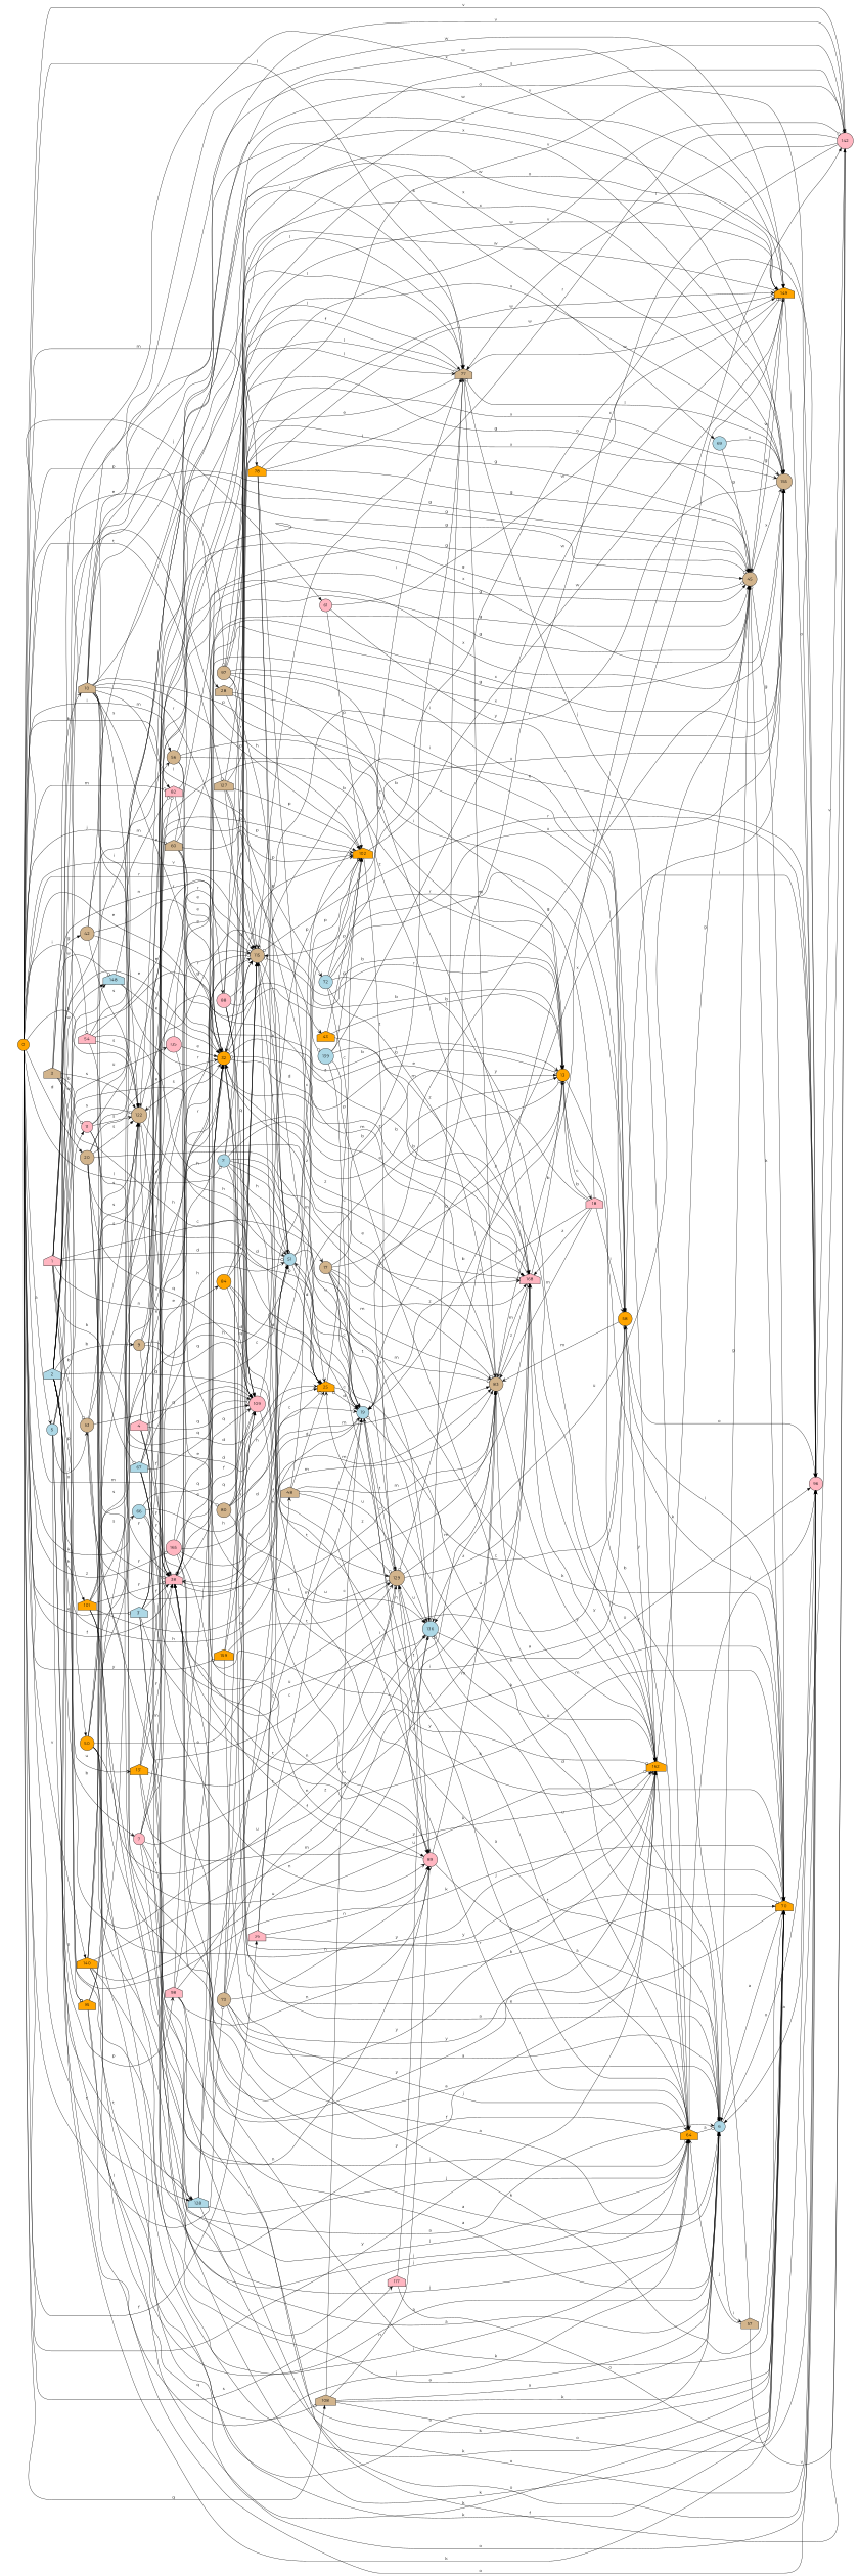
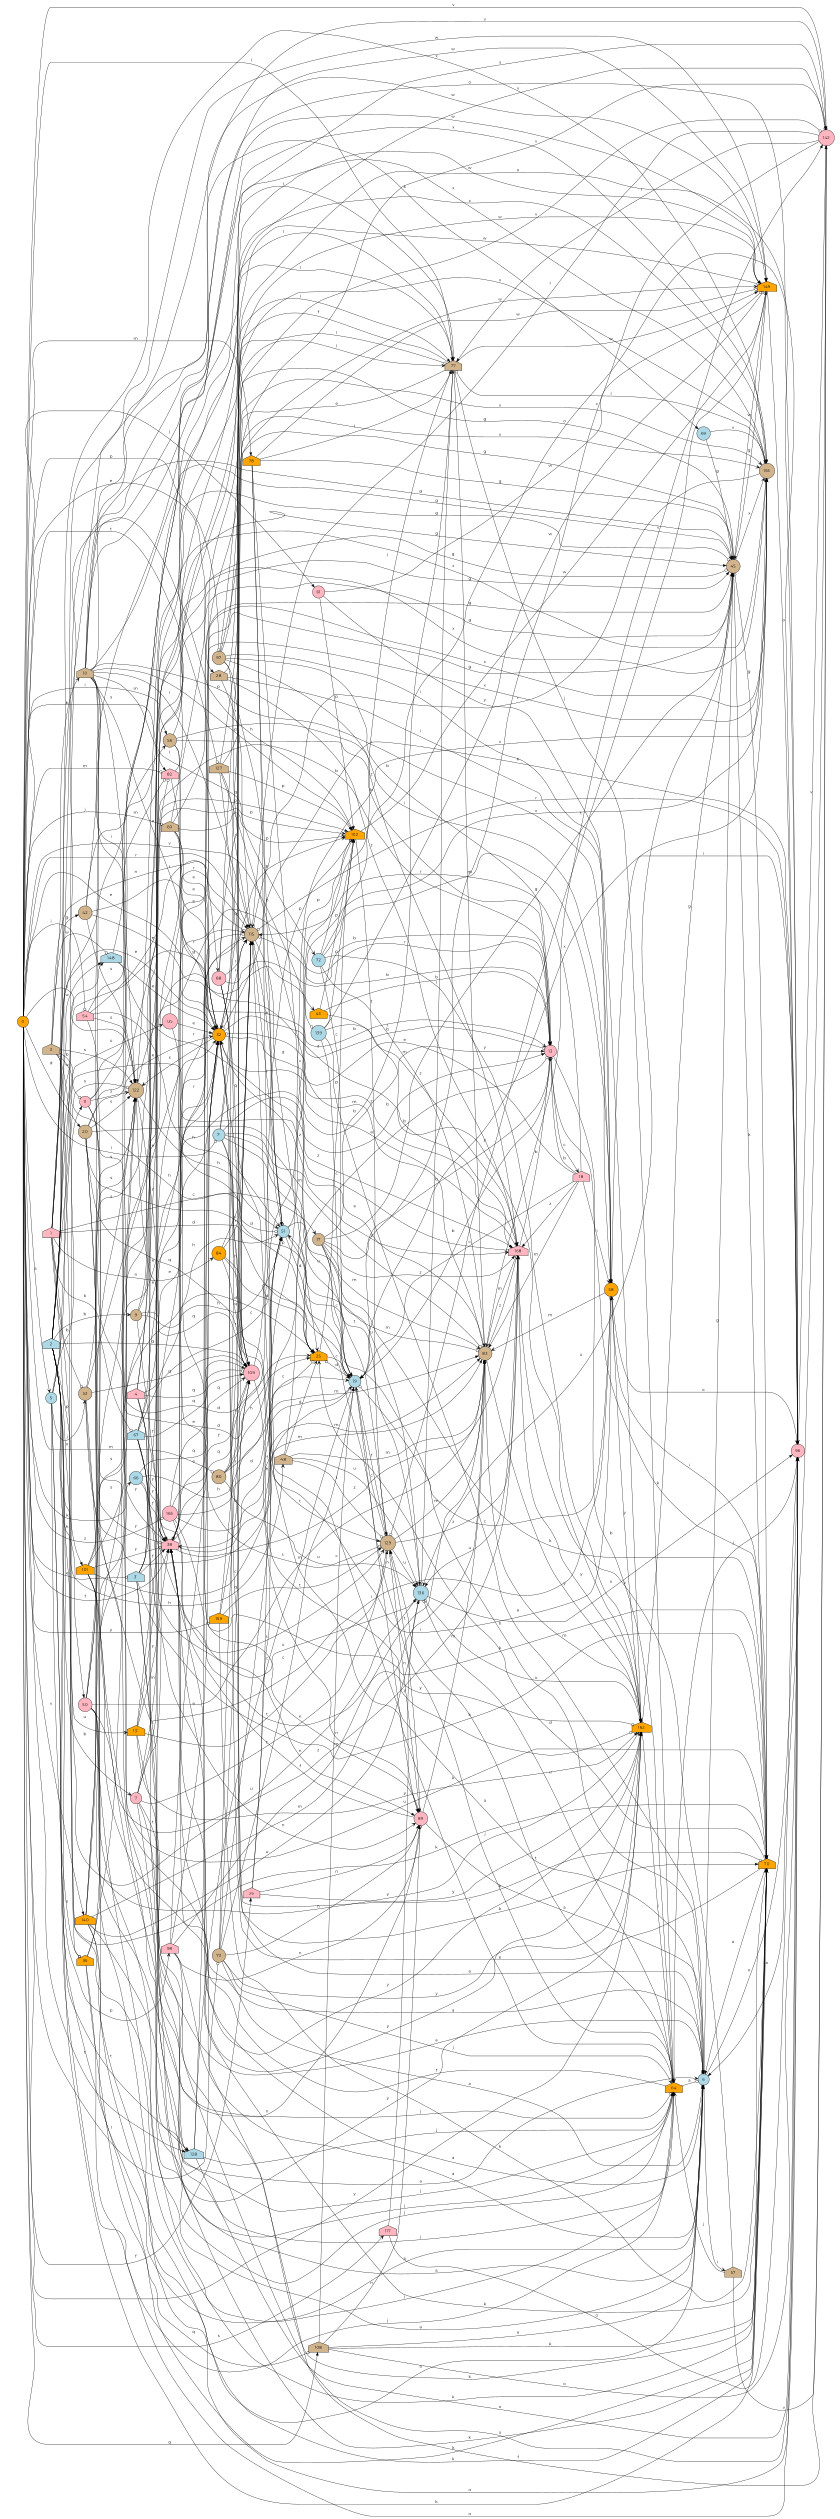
  strict digraph {
    fontname=Montserrat
    rankdir=LR
    node [fillcolor=tan fontname=Montserrat shape=circle style=filled]
    edge [arrowhead=normal fontname=Montserrat]
    0 [fillcolor=orange]
    5 [fillcolor=lightblue]
    20
    28 [shape=house]
    31 [fillcolor=lightblue shape=house]
    32 [fillcolor=orange]
    36 [fillcolor=lightpink shape=house]
    38 [fillcolor=lightpink shape=house]
    54 [fillcolor=lightpink shape=house]
    56
    60 [shape=house]
    61 [fillcolor=lightpink]
    66 [fillcolor=lightblue]
    71 [fillcolor=lightblue]
    72 [fillcolor=lightblue]
    73
    77 [shape=house]
    78 [fillcolor=orange shape=house]
    80
    82 [fillcolor=lightpink shape=house]
    97
    108 [shape=house]
    115
    117 [fillcolor=lightpink shape=house]
    122
    127 [shape=house]
    128 [fillcolor=lightblue shape=house]
    139 [fillcolor=lightblue]
    140 [fillcolor=orange shape=house]
    142 [fillcolor=lightpink]
    159 [fillcolor=orange shape=house]
    162 [fillcolor=orange shape=house]
    165 [fillcolor=lightpink]
    63
    95 [fillcolor=orange shape=house]
    11 [fillcolor=lightpink]
    64 [fillcolor=orange shape=house]
    149 [fillcolor=orange shape=house]
    109 [fillcolor=lightpink]
-   13 [fillcolor=orange]
+   13 [fillcolor=lightpink]
    19 [fillcolor=lightblue]
    83
    155
    168 [fillcolor=lightpink shape=house]
    58 [fillcolor=orange]
    70 [fillcolor=orange shape=house]
    6 [fillcolor=lightblue]
    51 [fillcolor=lightblue]
    89 [fillcolor=lightpink]
    102 [fillcolor=orange shape=house]
    45
    129
    136 [fillcolor=lightblue]
    96 [fillcolor=lightpink]
    25 [fillcolor=orange shape=house]
    1 [fillcolor=lightpink shape=house]
    17
    42
    67 [fillcolor=lightblue shape=house]
    69 [fillcolor=lightblue]
    84 [fillcolor=orange]
    148 [fillcolor=lightblue shape=house]
    2 [fillcolor=lightblue shape=house]
    7 [fillcolor=lightpink]
    9
    43 [fillcolor=orange shape=house]
    48 [shape=house]
-   50 [fillcolor=orange]
+   50 [fillcolor=lightpink]
    98 [fillcolor=lightpink shape=house]
    101 [fillcolor=orange shape=house]
    131 [fillcolor=orange shape=house]
    135 [fillcolor=lightpink]
    3 [shape=house]
    10 [shape=house]
    88 [fillcolor=lightpink]
    57 [shape=house]
    4 [fillcolor=lightpink shape=house]
    18 [fillcolor=lightpink shape=house]
    0 -> 5 [arrowhead=vee label=a]
    0 -> 20 [label=d]
    0 -> 28 [label=e]
    0 -> 31 [arrowhead=odot label=e]
    0 -> 32 [arrowhead=odot label=e]
    0 -> 36 [label=f]
    0 -> 38 [label=f]
    0 -> 54 [arrowhead=odot label=i]
    0 -> 56 [label=i]
    0 -> 60 [arrowhead=odot label=j]
    0 -> 61 [label=j]
    0 -> 66 [arrowhead=vee label=k]
    0 -> 71 [arrowhead=odot label=l]
    0 -> 72 [arrowhead=vee label=l]
    0 -> 73 [arrowhead=odot label=l]
    0 -> 77 [label=l]
    0 -> 78 [label=m]
    0 -> 80 [arrowhead=odot label=m]
    0 -> 82 [arrowhead=odot label=m]
    0 -> 97 [arrowhead=odot label=p]
    0 -> 108 [label=q]
    0 -> 115 [label=r]
    0 -> 117 [arrowhead=vee label=s]
    0 -> 122 [arrowhead=odot label=s]
    0 -> 127 [arrowhead=odot label=t]
    0 -> 128 [label=t]
    0 -> 139 [arrowhead=odot label=v]
    0 -> 140 [label=v]
    0 -> 142 [label=v]
    0 -> 159 [arrowhead=odot label=y]
    0 -> 162 [label=y]
    0 -> 165 [arrowhead=odot label=z]
    5 -> 122 [arrowhead=odot label=s]
    5 -> 128 [arrowhead=vee label=t]
    5 -> 63 [arrowhead=vee label=j]
    5 -> 95 [arrowhead=odot label=o]
    5 -> 11 [label=b]
    5 -> 64 [arrowhead=vee label=j]
    5 -> 149 [label=w]
    20 -> 32 [arrowhead=vee label=e]
    20 -> 38 [arrowhead=odot label=f]
    20 -> 122 [label=s]
    20 -> 64 [label=j]
    20 -> 109 [label=q]
    20 -> 13 [arrowhead=odot label=b]
    20 -> 19 [label=c]
    20 -> 83 [arrowhead=odot label=m]
    28 -> 115 [arrowhead=odot label=r]
    28 -> 155 [arrowhead=odot label=x]
    28 -> 168 [arrowhead=vee label=z]
    28 -> 58 [label=i]
    31 -> 38 [label=f]
    31 -> 77 [arrowhead=odot label=l]
    31 -> 115 [arrowhead=vee label=r]
    31 -> 64 [arrowhead=odot label=j]
    31 -> 155 [label=x]
    31 -> 70 [arrowhead=odot label=k]
    31 -> 6 [label=a]
    32 -> 115 [arrowhead=vee label=r]
    32 -> 122 [arrowhead=vee label=s]
    32 -> 13 [arrowhead=odot label=b]
    32 -> 155 [arrowhead=vee label=x]
    32 -> 168 [arrowhead=vee label=z]
    32 -> 58 [label=i]
    32 -> 70 [label=k]
    36 -> 162 [arrowhead=odot label=y]
    36 -> 13 [arrowhead=odot label=b]
    36 -> 51 [arrowhead=odot label=h]
    36 -> 89 [arrowhead=vee label=n]
    38 -> 32 [label=e]
    38 -> 149 [arrowhead=odot label=w]
    38 -> 109 [arrowhead=vee label=q]
    38 -> 83 [label=m]
    38 -> 168 [arrowhead=vee label=z]
    38 -> 70 [arrowhead=odot label=k]
    38 -> 6 [arrowhead=odot label=a]
    38 -> 102 [arrowhead=vee label=p]
    54 -> 115 [label=r]
    54 -> 122 [label=s]
    54 -> 64 [label=j]
    54 -> 155 [label=x]
    54 -> 51 [arrowhead=vee label=h]
    56 -> 32 [arrowhead=odot label=e]
    56 -> 142 [arrowhead=odot label=v]
    56 -> 13 [arrowhead=vee label=b]
    56 -> 58 [arrowhead=odot label=i]
    56 -> 89 [arrowhead=vee label=n]
    60 -> 32 [arrowhead=vee label=e]
    60 -> 162 [arrowhead=odot label=y]
    60 -> 155 [arrowhead=odot label=x]
    60 -> 102 [arrowhead=vee label=p]
    60 -> 45 [arrowhead=odot label=g]
    60 -> 129 [arrowhead=odot label=t]
    61 -> 162 [arrowhead=odot label=y]
    61 -> 149 [arrowhead=odot label=w]
    61 -> 102 [label=p]
    66 -> 38 [arrowhead=odot label=f]
    66 -> 109 [label=q]
    66 -> 70 [arrowhead=vee label=k]
    66 -> 51 [label=h]
    71 -> 142 [label=v]
    71 -> 13 [label=b]
    71 -> 83 [arrowhead=vee label=m]
    71 -> 168 [arrowhead=vee label=z]
-   71 -> 51 [arrowhead=odot label=h]
+   71 -> 109 [arrowhead=odot label=h]
    71 -> 45 [arrowhead=vee label=g]
    71 -> 129 [label=t]
    71 -> 136 [label=u]
    72 -> 77 [arrowhead=odot label=l]
    72 -> 162 [label=y]
    72 -> 19 [arrowhead=vee label=c]
    72 -> 83 [arrowhead=odot label=m]
    72 -> 58 [arrowhead=vee label=i]
    72 -> 96 [arrowhead=odot label=o]
    73 -> 115 [label=r]
    73 -> 162 [label=y]
    73 -> 64 [arrowhead=vee label=j]
    73 -> 109 [label=q]
    73 -> 19 [label=c]
    73 -> 6 [arrowhead=odot label=a]
    73 -> 89 [arrowhead=vee label=n]
    73 -> 102 [arrowhead=odot label=p]
    77 -> 32 [arrowhead=vee label=e]
    77 -> 38 [label=f]
    77 -> 64 [label=j]
    77 -> 149 [label=w]
    77 -> 83 [arrowhead=vee label=m]
    78 -> 77 [label=l]
    78 -> 149 [arrowhead=odot label=w]
    78 -> 19 [arrowhead=vee label=c]
    78 -> 6 [arrowhead=vee label=a]
    78 -> 51 [arrowhead=odot label=h]
    78 -> 45 [arrowhead=odot label=g]
    80 -> 115 [arrowhead=vee label=r]
    80 -> 19 [arrowhead=vee label=c]
    80 -> 155 [label=x]
    80 -> 51 [label=h]
    80 -> 136 [label=u]
    82 -> 32 [arrowhead=odot label=e]
    82 -> 45 [label=g]
    97 -> 77 [arrowhead=odot label=l]
    97 -> 149 [arrowhead=odot label=w]
    97 -> 109 [label=q]
    97 -> 13 [arrowhead=odot label=b]
    97 -> 168 [arrowhead=vee label=z]
    97 -> 58 [arrowhead=odot label=i]
    97 -> 51 [label=h]
    97 -> 96 [arrowhead=vee label=o]
    108 -> 19 [label=c]
    108 -> 70 [arrowhead=vee label=k]
    108 -> 6 [label=a]
    108 -> 89 [arrowhead=odot label=n]
    108 -> 96 [label=o]
    115 -> 51 [arrowhead=odot label=h]
    115 -> 25 [arrowhead=vee label=d]
    117 -> 136 [label=u]
    117 -> 96 [label=o]
    122 -> 38 [label=f]
    122 -> 13 [arrowhead=vee label=b]
    122 -> 70 [arrowhead=vee label=k]
    122 -> 51 [arrowhead=vee label=h]
    127 -> 77 [arrowhead=vee label=l]
    127 -> 115 [arrowhead=vee label=r]
    127 -> 109 [arrowhead=vee label=q]
    127 -> 83 [arrowhead=odot label=m]
    127 -> 102 [label=p]
    127 -> 45 [arrowhead=vee label=g]
    128 -> 64 [arrowhead=odot label=j]
    128 -> 19 [arrowhead=odot label=c]
    128 -> 155 [arrowhead=vee label=x]
    128 -> 96 [arrowhead=vee label=o]
    139 -> 149 [arrowhead=odot label=w]
    139 -> 19 [arrowhead=vee label=c]
    139 -> 168 [label=z]
    139 -> 6 [arrowhead=odot label=a]
    139 -> 102 [arrowhead=vee label=p]
    140 -> 32 [label=e]
    140 -> 122 [arrowhead=vee label=s]
    140 -> 162 [arrowhead=vee label=y]
    140 -> 64 [label=j]
    140 -> 83 [label=m]
    140 -> 155 [label=x]
    140 -> 6 [label=a]
    140 -> 136 [arrowhead=odot label=u]
    142 -> 38 [label=f]
    142 -> 77 [label=l]
    142 -> 115 [arrowhead=vee label=r]
    142 -> 122 [label=s]
    142 -> 19 [label=c]
    142 -> 6 [label=a]
    159 -> 115 [arrowhead=vee label=r]
    159 -> 109 [label=q]
    159 -> 70 [arrowhead=vee label=k]
    159 -> 129 [label=t]
    162 -> 64 [label=j]
    162 -> 83 [arrowhead=odot label=m]
    162 -> 45 [arrowhead=vee label=g]
    162 -> 136 [arrowhead=odot label=u]
    165 -> 32 [label=e]
    165 -> 109 [arrowhead=vee label=q]
    165 -> 83 [label=m]
    165 -> 6 [arrowhead=odot label=a]
    165 -> 89 [label=n]
    165 -> 25 [arrowhead=odot label=d]
    63 -> 32 [arrowhead=vee label=e]
    63 -> 122 [arrowhead=vee label=s]
    63 -> 109 [arrowhead=odot label=q]
    63 -> 83 [label=m]
    63 -> 58 [arrowhead=odot label=i]
    63 -> 70 [label=k]
    95 -> 122 [arrowhead=odot label=s]
    95 -> 70 [label=k]
    95 -> 102 [label=p]
    95 -> 96 [arrowhead=vee label=o]
    11 -> 82 [arrowhead=odot label=m]
    11 -> 122 [arrowhead=vee label=s]
    11 -> 162 [arrowhead=odot label=y]
    11 -> 45 [arrowhead=odot label=g]
    11 -> 25 [label=d]
    64 -> 38 [label=f]
    64 -> 115 [label=r]
    64 -> 13 [arrowhead=odot label=b]
    64 -> 6 [arrowhead=odot label=a]
    64 -> 129 [label=t]
    64 -> 136 [arrowhead=odot label=u]
    149 -> 45 [label=g]
    149 -> 129 [arrowhead=odot label=t]
    149 -> 96 [arrowhead=vee label=o]
    109 -> 38 [arrowhead=odot label=f]
    109 -> 89 [label=n]
    109 -> 102 [arrowhead=odot label=p]
    13 -> 115 [arrowhead=odot label=r]
    13 -> 70 [arrowhead=vee label=k]
    13 -> 18 [arrowhead=vee label=c]
    19 -> 38 [arrowhead=vee label=f]
    19 -> 13 [label=b]
    19 -> 155 [label=x]
    19 -> 89 [arrowhead=vee label=n]
    19 -> 129 [arrowhead=odot label=t]
    19 -> 25 [arrowhead=odot label=d]
    83 -> 32 [arrowhead=vee label=e]
    83 -> 142 [label=v]
    83 -> 162 [label=y]
    83 -> 168 [arrowhead=odot label=z]
    155 -> 77 [arrowhead=odot label=l]
    155 -> 115 [arrowhead=odot label=r]
    168 -> 32 [label=e]
    168 -> 162 [arrowhead=vee label=y]
    168 -> 13 [arrowhead=odot label=b]
    168 -> 83 [arrowhead=vee label=m]
    168 -> 136 [label=u]
    58 -> 162 [label=y]
    58 -> 19 [arrowhead=odot label=c]
    58 -> 83 [arrowhead=vee label=m]
    58 -> 96 [arrowhead=vee label=o]
    70 -> 32 [arrowhead=odot label=e]
    70 -> 58 [arrowhead=vee label=i]
    70 -> 6 [label=a]
    70 -> 45 [arrowhead=odot label=g]
    70 -> 25 [arrowhead=vee label=d]
    6 -> 51 [arrowhead=vee label=h]
    6 -> 45 [arrowhead=vee label=g]
    6 -> 96 [arrowhead=vee label=o]
    6 -> 57 [arrowhead=vee label=i]
    51 -> 115 [arrowhead=vee label=r]
    51 -> 64 [arrowhead=odot label=j]
    51 -> 83 [arrowhead=odot label=m]
    51 -> 102 [arrowhead=vee label=p]
    51 -> 25 [label=d]
    89 -> 38 [label=f]
    89 -> 83 [arrowhead=odot label=m]
    89 -> 6 [label=a]
    89 -> 129 [label=t]
    102 -> 149 [arrowhead=odot label=w]
    102 -> 129 [label=t]
    45 -> 149 [label=w]
    45 -> 155 [arrowhead=vee label=x]
    45 -> 70 [arrowhead=odot label=k]
    45 -> 136 [arrowhead=vee label=u]
    129 -> 19 [arrowhead=vee label=c]
    129 -> 83 [arrowhead=odot label=m]
    129 -> 168 [arrowhead=vee label=z]
    129 -> 89 [arrowhead=vee label=n]
    129 -> 136 [arrowhead=vee label=u]
    136 -> 77 [arrowhead=odot label=l]
    136 -> 96 [label=o]
    96 -> 32 [arrowhead=odot label=e]
    96 -> 115 [arrowhead=odot label=r]
    96 -> 142 [label=v]
    96 -> 64 [arrowhead=vee label=j]
    96 -> 58 [arrowhead=odot label=i]
    25 -> 19 [label=c]
    25 -> 102 [arrowhead=vee label=p]
    1 -> 32 [arrowhead=vee label=e]
    1 -> 63 [arrowhead=odot label=j]
    1 -> 95 [arrowhead=odot label=o]
    1 -> 155 [arrowhead=odot label=x]
    1 -> 70 [label=k]
    1 -> 25 [arrowhead=odot label=d]
    1 -> 17 [arrowhead=vee label=c]
    1 -> 42 [label=g]
    1 -> 67 [arrowhead=odot label=k]
    1 -> 69 [label=k]
    1 -> 84 [arrowhead=vee label=n]
    1 -> 148 [label=w]
    17 -> 77 [arrowhead=vee label=l]
    17 -> 13 [arrowhead=odot label=b]
    17 -> 19 [arrowhead=odot label=c]
    17 -> 168 [label=z]
    17 -> 70 [arrowhead=odot label=k]
    17 -> 45 [arrowhead=odot label=g]
    17 -> 129 [arrowhead=odot label=t]
    17 -> 136 [arrowhead=odot label=u]
    42 -> 32 [arrowhead=vee label=e]
    42 -> 77 [arrowhead=vee label=l]
    42 -> 122 [label=s]
    42 -> 149 [arrowhead=vee label=w]
    42 -> 168 [label=z]
    67 -> 38 [arrowhead=vee label=f]
    67 -> 115 [arrowhead=odot label=r]
    67 -> 109 [arrowhead=odot label=q]
    67 -> 13 [arrowhead=vee label=b]
    67 -> 19 [arrowhead=odot label=c]
    67 -> 89 [arrowhead=vee label=n]
    67 -> 129 [arrowhead=vee label=t]
    67 -> 136 [arrowhead=odot label=u]
    69 -> 155 [arrowhead=vee label=x]
    69 -> 45 [label=g]
    84 -> 115 [label=r]
    84 -> 149 [arrowhead=vee label=w]
    84 -> 109 [arrowhead=vee label=q]
    84 -> 70 [arrowhead=vee label=k]
    84 -> 25 [arrowhead=odot label=d]
    148 -> 32 [label=e]
    148 -> 149 [label=w]
    148 -> 168 [label=z]
    2 -> 56 [arrowhead=vee label=i]
    2 -> 108 [arrowhead=odot label=q]
    2 -> 109 [label=q]
    2 -> 168 [arrowhead=odot label=z]
    2 -> 70 [label=k]
    2 -> 102 [arrowhead=vee label=p]
    2 -> 45 [arrowhead=vee label=g]
    2 -> 148 [label=w]
    2 -> 7 [arrowhead=vee label=b]
    2 -> 9 [arrowhead=vee label=b]
    2 -> 43 [arrowhead=vee label=g]
    2 -> 48 [arrowhead=vee label=h]
    2 -> 50 [label=h]
    2 -> 98 [arrowhead=vee label=p]
    2 -> 101 [label=p]
    2 -> 131 [arrowhead=vee label=u]
    2 -> 135 [arrowhead=vee label=u]
    7 -> 32 [arrowhead=odot label=e]
    7 -> 82 [arrowhead=odot label=m]
    7 -> 128 [arrowhead=odot label=t]
    7 -> 64 [arrowhead=odot label=j]
    7 -> 13 [label=b]
    7 -> 6 [arrowhead=vee label=a]
    7 -> 129 [arrowhead=odot label=t]
    9 -> 38 [arrowhead=odot label=f]
    9 -> 115 [arrowhead=odot label=r]
    9 -> 109 [label=q]
    9 -> 102 [arrowhead=vee label=p]
    9 -> 25 [arrowhead=vee label=d]
    43 -> 162 [arrowhead=vee label=y]
    43 -> 13 [arrowhead=vee label=b]
    43 -> 102 [label=p]
    48 -> 83 [arrowhead=odot label=m]
    48 -> 155 [label=x]
    48 -> 129 [arrowhead=odot label=t]
    48 -> 136 [label=u]
    48 -> 25 [arrowhead=vee label=d]
    50 -> 32 [arrowhead=vee label=e]
    50 -> 122 [label=s]
    50 -> 162 [arrowhead=vee label=y]
    50 -> 83 [label=m]
    50 -> 168 [label=z]
    50 -> 89 [label=n]
    50 -> 45 [label=g]
    50 -> 96 [arrowhead=odot label=o]
    98 -> 32 [arrowhead=odot label=e]
    98 -> 83 [arrowhead=odot label=m]
    98 -> 6 [label=a]
    98 -> 89 [arrowhead=odot label=n]
    98 -> 45 [label=g]
    98 -> 96 [arrowhead=odot label=o]
    101 -> 38 [arrowhead=odot label=f]
    101 -> 122 [arrowhead=vee label=s]
    101 -> 162 [arrowhead=vee label=y]
    101 -> 19 [arrowhead=vee label=c]
    101 -> 155 [arrowhead=odot label=x]
    101 -> 70 [arrowhead=odot label=k]
    101 -> 6 [arrowhead=vee label=a]
    101 -> 51 [arrowhead=vee label=h]
    131 -> 38 [label=f]
    131 -> 77 [label=l]
    131 -> 162 [label=y]
    131 -> 64 [label=j]
    131 -> 149 [label=w]
    131 -> 129 [label=t]
    135 -> 32 [label=e]
    135 -> 45 [arrowhead=vee label=g]
    135 -> 25 [arrowhead=vee label=d]
    3 -> 122 [label=s]
    3 -> 11 [arrowhead=odot label=b]
    3 -> 6 [label=a]
    3 -> 51 [arrowhead=odot label=h]
    3 -> 136 [label=u]
    3 -> 148 [arrowhead=odot label=w]
    3 -> 10 [arrowhead=vee label=b]
    3 -> 88 [arrowhead=vee label=n]
    10 -> 32 [label=e]
    10 -> 38 [label=f]
    10 -> 77 [arrowhead=vee label=l]
    10 -> 82 [label=m]
    10 -> 115 [arrowhead=vee label=r]
    10 -> 122 [label=s]
    10 -> 142 [arrowhead=odot label=v]
    10 -> 149 [label=w]
    10 -> 155 [arrowhead=odot label=x]
    10 -> 58 [label=i]
    10 -> 70 [arrowhead=vee label=k]
    10 -> 6 [arrowhead=vee label=a]
    10 -> 102 [label=p]
    10 -> 45 [arrowhead=vee label=g]
    10 -> 96 [arrowhead=vee label=o]
    10 -> 25 [arrowhead=vee label=d]
    88 -> 115 [arrowhead=vee label=r]
    88 -> 142 [arrowhead=odot label=v]
    88 -> 109 [arrowhead=odot label=q]
    88 -> 13 [arrowhead=vee label=b]
    88 -> 155 [arrowhead=vee label=x]
    88 -> 70 [arrowhead=odot label=k]
    88 -> 6 [arrowhead=odot label=a]
    57 -> 142 [label=v]
    57 -> 64 [arrowhead=vee label=j]
    57 -> 168 [arrowhead=vee label=z]
    4 -> 38 [label=f]
    4 -> 115 [arrowhead=vee label=r]
    4 -> 128 [arrowhead=vee label=t]
    4 -> 162 [arrowhead=odot label=y]
    4 -> 109 [label=q]
    4 -> 51 [label=h]
    4 -> 45 [arrowhead=odot label=g]
    18 -> 32 [arrowhead=odot label=e]
    18 -> 115 [label=r]
    18 -> 13 [arrowhead=odot label=b]
    18 -> 19 [arrowhead=vee label=c]
    18 -> 83 [label=m]
    18 -> 168 [label=z]
    18 -> 58 [arrowhead=vee label=i]
  }
